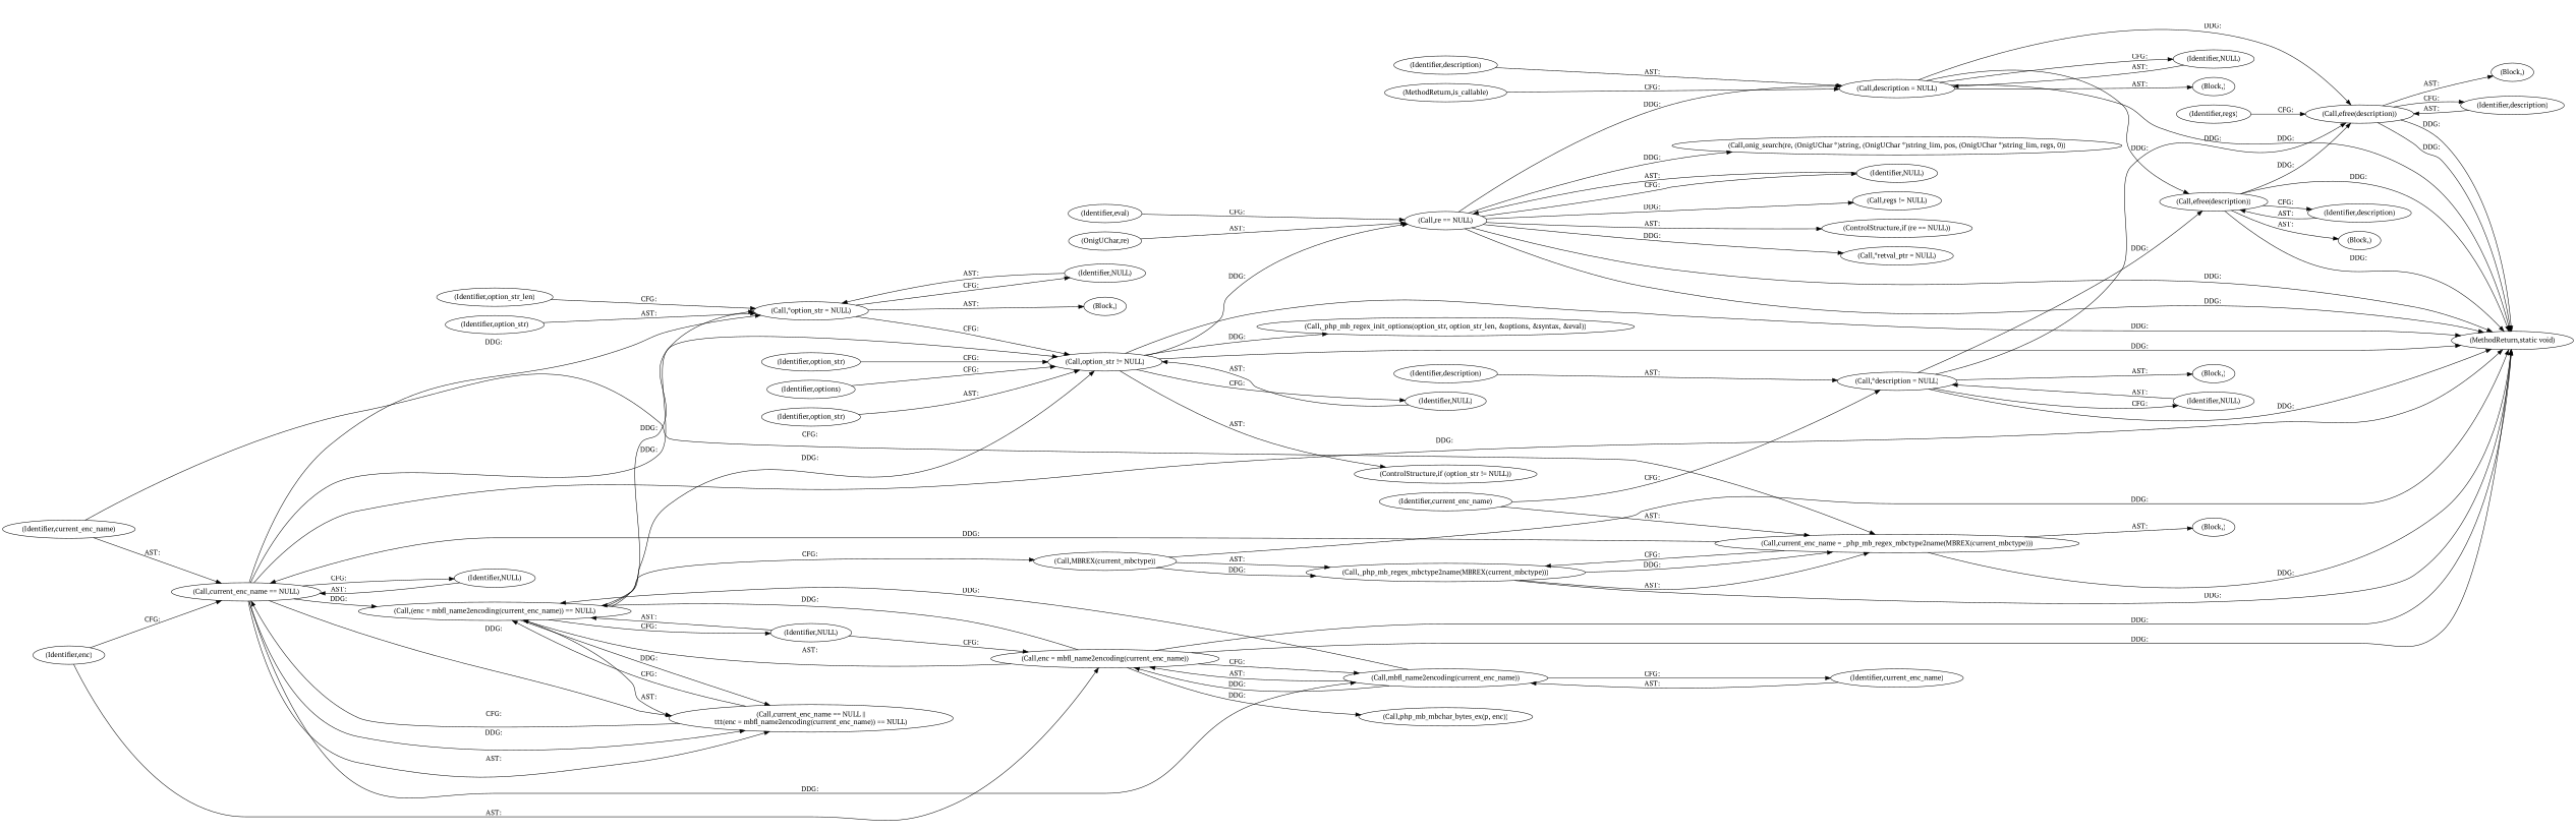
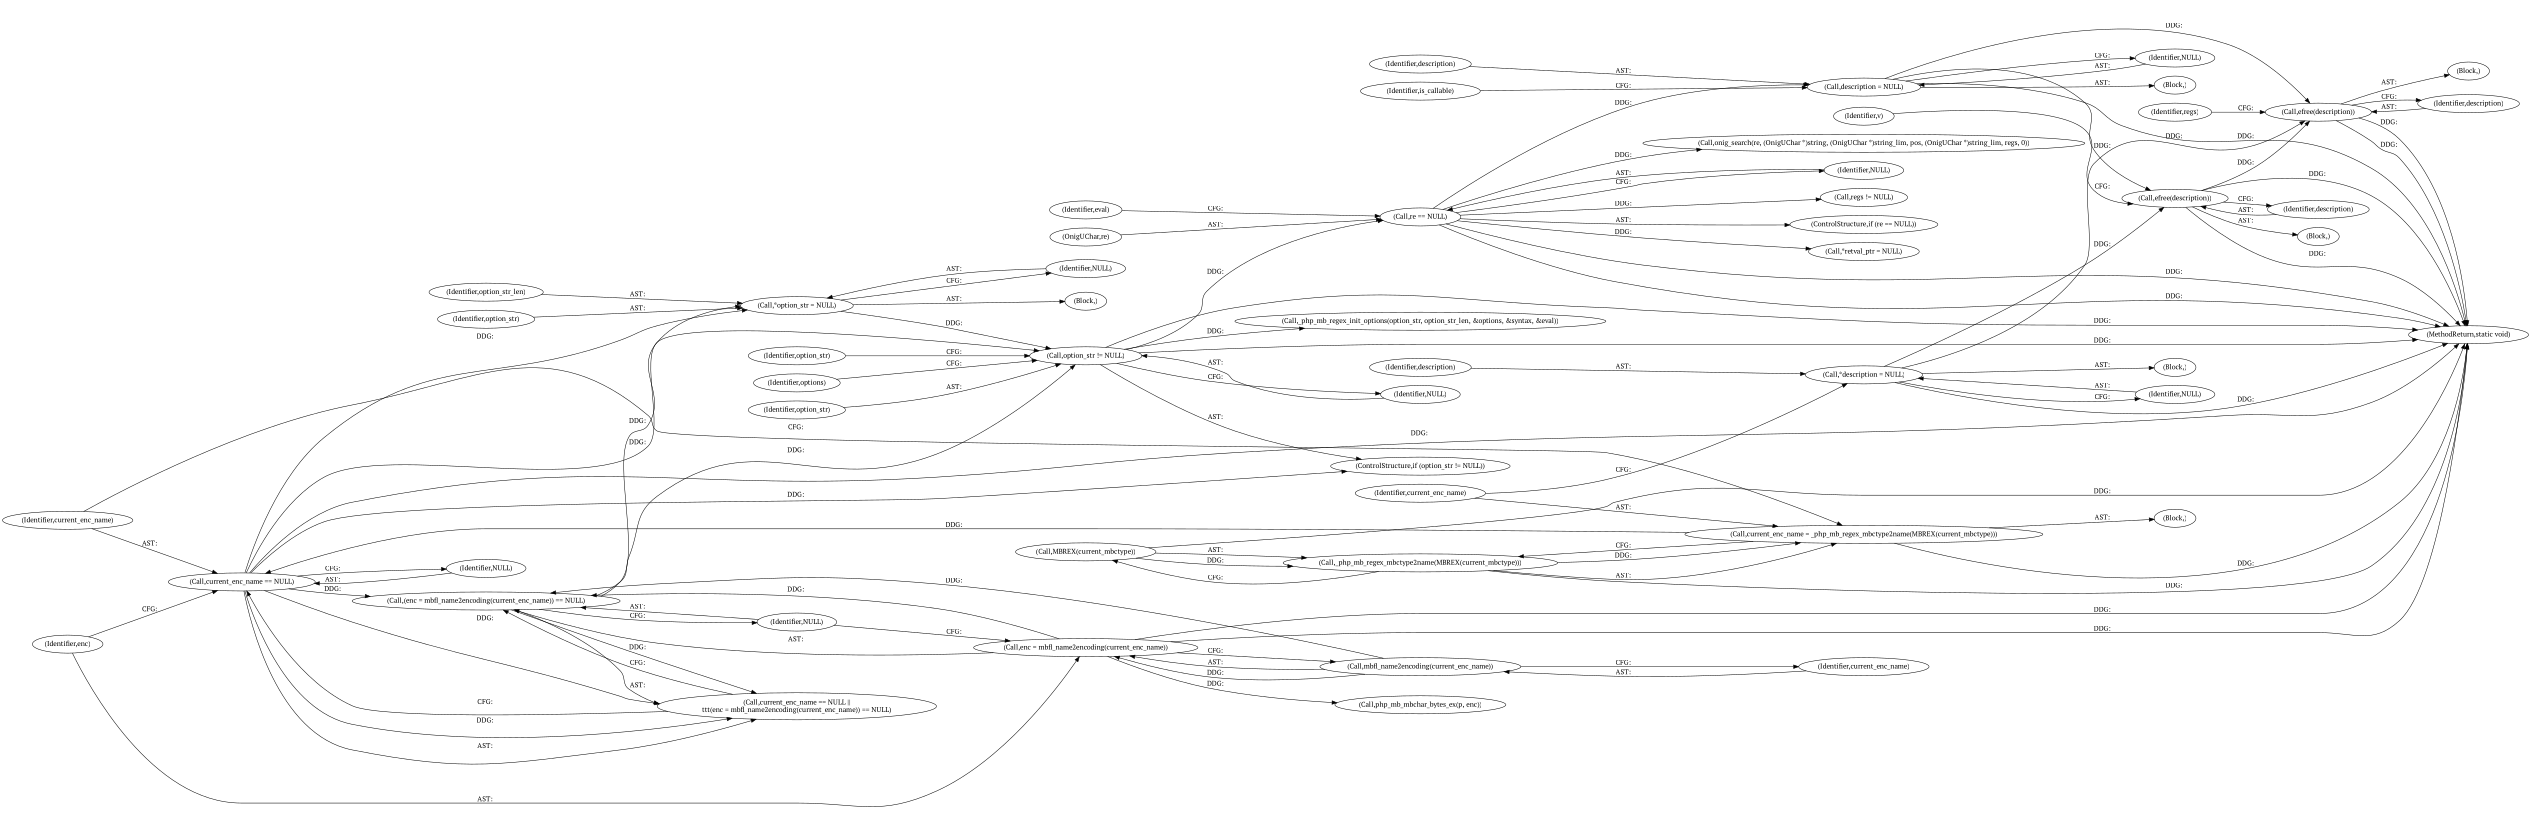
  digraph {
    fontname="PT Serif"
    rankdir=LR
    node [fontname="PT Serif"]
    edge [fontname="PT Serif"]
    n1 [label="(Call,efree(description))"]
    n2 [label="(Block,)"]
    n3 [label="(Identifier,description)"]
    n4 [label="(MethodReturn,static void)"]
    n5 [label="(Call,*description = NULL)"]
    n6 [label="(Call,efree(description))"]
    n7 [label="(Identifier,NULL)"]
    n8 [label="(Block,)"]
    n9 [label="(Identifier,description)"]
    n10 [label="(Block,)"]
    n11 [label="(Call,description = NULL)"]
    n12 [label="(Identifier,NULL)"]
    n13 [label="(Block,)"]
    n14 [label="(Call,re == NULL)"]
    n15 [label="(Identifier,NULL)"]
    n16 [label="(Call,regs != NULL)"]
    n17 [label="(ControlStructure,if (re == NULL))"]
    n18 [label="(Call,*retval_ptr = NULL)"]
    n19 [label="(Call,onig_search(re, (OnigUChar *)string, (OnigUChar *)string_lim, pos, (OnigUChar *)string_lim, regs, 0))"]
    n20 [label="(Call,option_str != NULL)"]
    n21 [label="(Identifier,NULL)"]
    n22 [label="(ControlStructure,if (option_str != NULL))"]
    n23 [label="(Call,_php_mb_regex_init_options(option_str, option_str_len, &options, &syntax, &eval))"]
    n24 [label="(Call,*option_str = NULL)"]
    n25 [label="(Block,)"]
    n26 [label="(Identifier,NULL)"]
    n27 [label="(Call,current_enc_name == NULL)"]
    n28 [label="(Call,(enc = mbfl_name2encoding(current_enc_name)) == NULL)"]
    n29 [label="(Call,mbfl_name2encoding(current_enc_name))"]
    n30 [label="(Call,current_enc_name == NULL ||\n\t\t\t(enc = mbfl_name2encoding(current_enc_name)) == NULL)"]
    n31 [label="(Identifier,NULL)"]
    n32 [label="(Identifier,NULL)"]
    n33 [label="(Call,enc = mbfl_name2encoding(current_enc_name))"]
    n34 [label="(Identifier,current_enc_name)"]
    n35 [label="(Call,current_enc_name = _php_mb_regex_mbctype2name(MBREX(current_mbctype)))"]
    n36 [label="(Call,_php_mb_regex_mbctype2name(MBREX(current_mbctype)))"]
    n37 [label="(Block,)"]
    n38 [label="(Call,MBREX(current_mbctype))"]
    n39 [label="(Call,php_mb_mbchar_bytes_ex(p, enc))"]
    n40 [label="(Identifier,description)"]
+   n41 [label="(Identifier,v)"]
    n42 [label="(Identifier,options)"]
    n43 [label="(Identifier,eval)"]
    n44 [label="(Identifier,enc)"]
    n45 [label="(Identifier,description)"]
    n46 [label="(Identifier,option_str_len)"]
    n47 [label="(Identifier,option_str)"]
    n48 [label="(Identifier,option_str)"]
-   n49 [label="(MethodReturn,is_callable)"]
+   n49 [label="(Identifier,is_callable)"]
    n50 [label="(OnigUChar,re)"]
    n51 [label="(Identifier,current_enc_name)"]
    n52 [label="(Identifier,current_enc_name)"]
    n53 [label="(Identifier,regs)"]
    n54 [label="(Identifier,option_str)"]
    n1 -> n2 [label="AST: "]
    n1 -> n3 [label="CFG: "]
    n1 -> n4 [label="DDG: "]
    n1 -> n4 [label="DDG: "]
    n3 -> n1 [label="AST: "]
    n5 -> n1 [label="DDG: "]
    n5 -> n4 [label="DDG: "]
    n5 -> n6 [label="DDG: "]
    n5 -> n7 [label="CFG: "]
    n5 -> n8 [label="AST: "]
    n6 -> n1 [label="DDG: "]
    n6 -> n4 [label="DDG: "]
    n6 -> n4 [label="DDG: "]
    n6 -> n9 [label="CFG: "]
    n6 -> n10 [label="AST: "]
    n7 -> n5 [label="AST: "]
    n9 -> n6 [label="AST: "]
    n11 -> n1 [label="DDG: "]
    n11 -> n4 [label="DDG: "]
    n11 -> n6 [label="DDG: "]
    n11 -> n12 [label="CFG: "]
    n11 -> n13 [label="AST: "]
    n12 -> n11 [label="AST: "]
    n14 -> n4 [label="DDG: "]
    n14 -> n4 [label="DDG: "]
    n14 -> n11 [label="DDG: "]
    n14 -> n15 [label="CFG: "]
    n14 -> n16 [label="DDG: "]
    n14 -> n17 [label="AST: "]
    n14 -> n18 [label="DDG: "]
    n14 -> n19 [label="DDG: "]
    n15 -> n14 [label="AST: "]
    n20 -> n4 [label="DDG: "]
    n20 -> n4 [label="DDG: "]
    n20 -> n14 [label="DDG: "]
    n20 -> n21 [label="CFG: "]
    n20 -> n22 [label="AST: "]
    n20 -> n23 [label="DDG: "]
    n21 -> n20 [label="AST: "]
-   n24 -> n20 [label="CFG: "]
+   n24 -> n20 [label="DDG: "]
    n24 -> n25 [label="AST: "]
    n24 -> n26 [label="CFG: "]
    n26 -> n24 [label="AST: "]
    n27 -> n4 [label="DDG: "]
    n27 -> n20 [label="DDG: "]
    n27 -> n24 [label="DDG: "]
    n27 -> n28 [label="DDG: "]
-   n27 -> n29 [label="DDG: "]
+   n27 -> n22 [label="DDG: "]
    n27 -> n30 [label="AST: "]
    n27 -> n30 [label="DDG: "]
    n27 -> n30 [label="DDG: "]
    n27 -> n31 [label="CFG: "]
    n28 -> n20 [label="DDG: "]
    n28 -> n24 [label="DDG: "]
    n28 -> n30 [label="AST: "]
    n28 -> n30 [label="DDG: "]
    n28 -> n32 [label="CFG: "]
    n29 -> n28 [label="DDG: "]
    n29 -> n33 [label="AST: "]
    n29 -> n33 [label="DDG: "]
    n29 -> n34 [label="CFG: "]
    n30 -> n27 [label="CFG: "]
    n30 -> n28 [label="CFG: "]
    n31 -> n27 [label="AST: "]
    n32 -> n28 [label="AST: "]
    n32 -> n33 [label="CFG: "]
    n33 -> n4 [label="DDG: "]
    n33 -> n4 [label="DDG: "]
    n33 -> n28 [label="AST: "]
    n33 -> n28 [label="DDG: "]
    n33 -> n29 [label="CFG: "]
    n33 -> n39 [label="DDG: "]
    n34 -> n29 [label="AST: "]
    n35 -> n4 [label="DDG: "]
    n35 -> n27 [label="DDG: "]
    n35 -> n36 [label="CFG: "]
    n35 -> n37 [label="AST: "]
    n36 -> n4 [label="DDG: "]
    n36 -> n35 [label="AST: "]
    n36 -> n35 [label="DDG: "]
-   n28 -> n38 [label="CFG: "]
+   n36 -> n38 [label="CFG: "]
    n38 -> n4 [label="DDG: "]
    n38 -> n36 [label="AST: "]
    n38 -> n36 [label="DDG: "]
    n40 -> n5 [label="AST: "]
+   n41 -> n6 [label="CFG: "]
    n42 -> n20 [label="CFG: "]
    n43 -> n14 [label="CFG: "]
    n44 -> n27 [label="CFG: "]
    n44 -> n33 [label="AST: "]
    n45 -> n11 [label="AST: "]
-   n46 -> n24 [label="CFG: "]
+   n46 -> n24 [label="AST: "]
    n47 -> n24 [label="AST: "]
    n48 -> n20 [label="AST: "]
    n49 -> n11 [label="CFG: "]
    n50 -> n14 [label="AST: "]
    n51 -> n27 [label="AST: "]
    n51 -> n35 [label="CFG: "]
    n52 -> n5 [label="CFG: "]
    n52 -> n35 [label="AST: "]
    n53 -> n1 [label="CFG: "]
    n54 -> n20 [label="CFG: "]
  }
